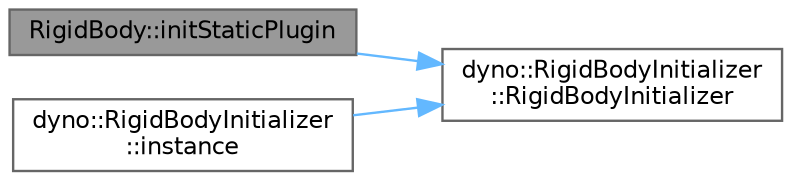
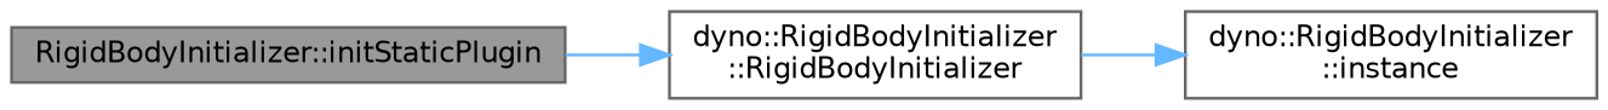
  digraph {
    rankdir=LR
    node [color=grey40 fillcolor=white fontname=Helvetica fontsize=10 shape=box style=filled]
    edge [color=steelblue1 fontname=Helvetica fontsize=10 labelfontname=Helvetica labelfontsize=10 style=solid]
-   n1 [color=gray40 fillcolor=grey60 fontcolor=black height=0.2 label="RigidBody::initStaticPlugin" width=0.4]
+   n1 [color=gray40 fillcolor=grey60 fontcolor=black height=0.2 label="RigidBodyInitializer::initStaticPlugin" width=0.4]
    n2 [height=0.2 label="dyno::RigidBodyInitializer\l::RigidBodyInitializer" width=0.4]
    n3 [height=0.2 label="dyno::RigidBodyInitializer\l::instance" width=0.4]
    n1 -> n2
-   n3 -> n2
+   n2 -> n3
  }
